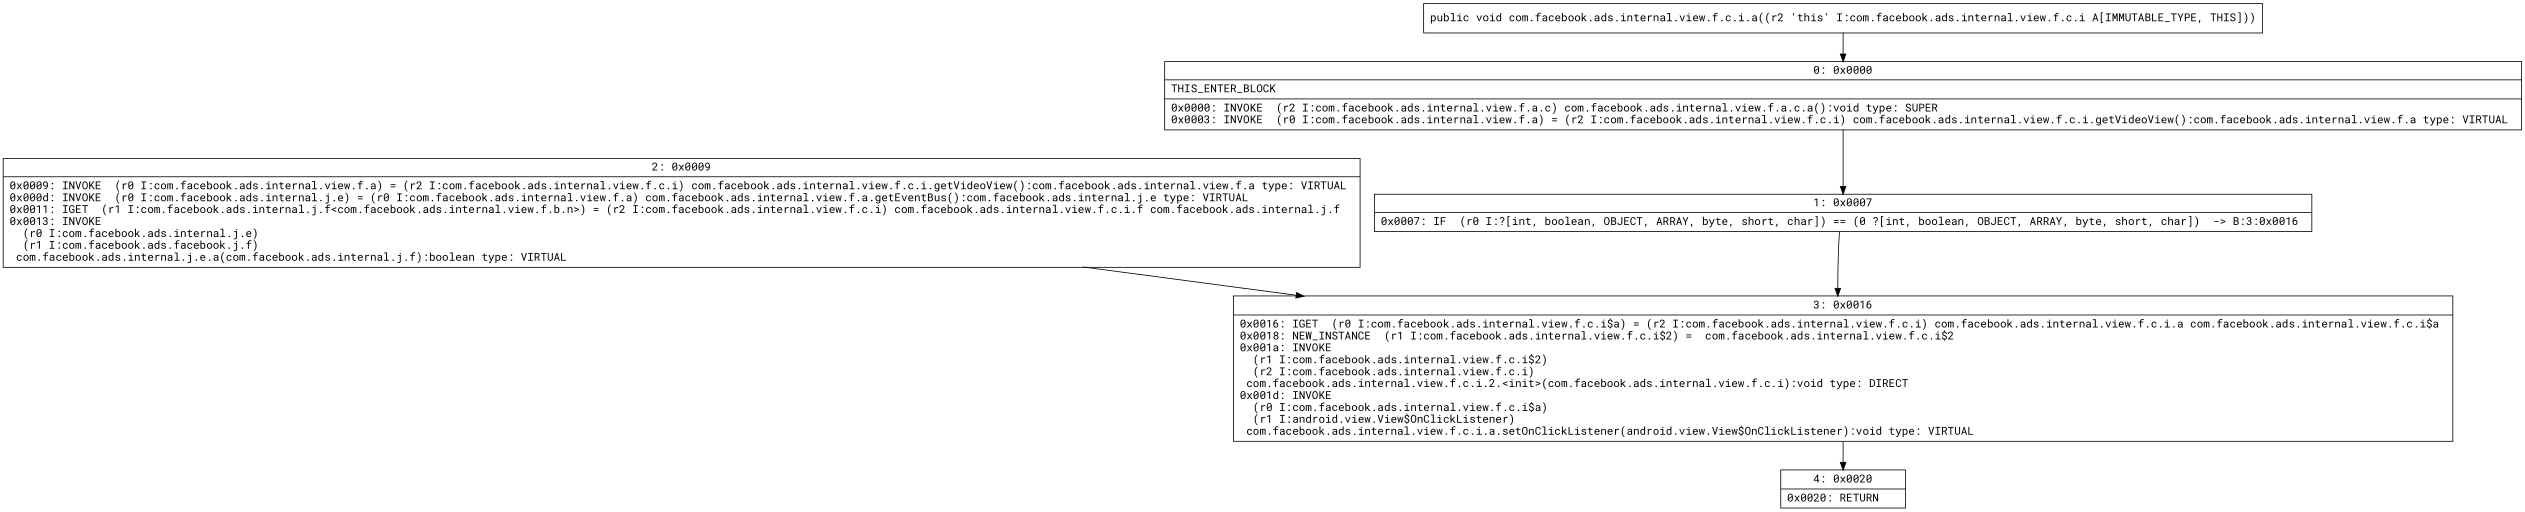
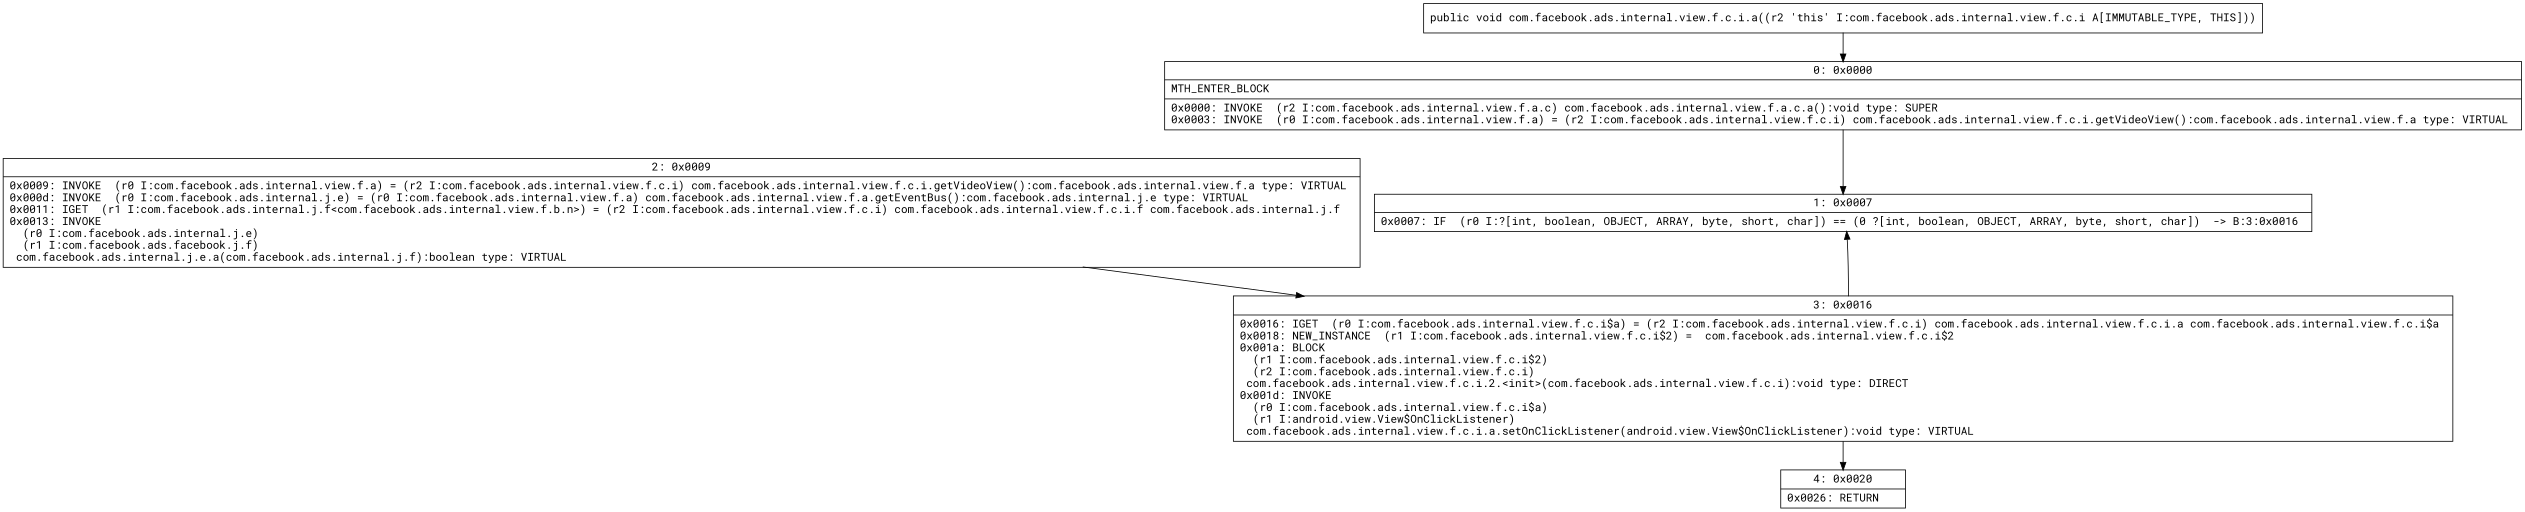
  digraph {
    fontname="Roboto Mono"
    node [fontname="Roboto Mono" shape=record]
    edge [fontname="Roboto Mono"]
-   n1 [label="{0\:\ 0x0000|THIS_ENTER_BLOCK\l|0x0000: INVOKE  (r2 I:com.facebook.ads.internal.view.f.a.c) com.facebook.ads.internal.view.f.a.c.a():void type: SUPER \l0x0003: INVOKE  (r0 I:com.facebook.ads.internal.view.f.a) = (r2 I:com.facebook.ads.internal.view.f.c.i) com.facebook.ads.internal.view.f.c.i.getVideoView():com.facebook.ads.internal.view.f.a type: VIRTUAL \l}"]
+   n1 [label="{0\:\ 0x0000|MTH_ENTER_BLOCK\l|0x0000: INVOKE  (r2 I:com.facebook.ads.internal.view.f.a.c) com.facebook.ads.internal.view.f.a.c.a():void type: SUPER \l0x0003: INVOKE  (r0 I:com.facebook.ads.internal.view.f.a) = (r2 I:com.facebook.ads.internal.view.f.c.i) com.facebook.ads.internal.view.f.c.i.getVideoView():com.facebook.ads.internal.view.f.a type: VIRTUAL \l}"]
    n2 [label="{1\:\ 0x0007|0x0007: IF  (r0 I:?[int, boolean, OBJECT, ARRAY, byte, short, char]) == (0 ?[int, boolean, OBJECT, ARRAY, byte, short, char])  \-\> B:3:0x0016 \l}"]
-   n3 [label="{3\:\ 0x0016|0x0016: IGET  (r0 I:com.facebook.ads.internal.view.f.c.i$a) = (r2 I:com.facebook.ads.internal.view.f.c.i) com.facebook.ads.internal.view.f.c.i.a com.facebook.ads.internal.view.f.c.i$a \l0x0018: NEW_INSTANCE  (r1 I:com.facebook.ads.internal.view.f.c.i$2) =  com.facebook.ads.internal.view.f.c.i$2 \l0x001a: INVOKE  \l  (r1 I:com.facebook.ads.internal.view.f.c.i$2)\l  (r2 I:com.facebook.ads.internal.view.f.c.i)\l com.facebook.ads.internal.view.f.c.i.2.\<init\>(com.facebook.ads.internal.view.f.c.i):void type: DIRECT \l0x001d: INVOKE  \l  (r0 I:com.facebook.ads.internal.view.f.c.i$a)\l  (r1 I:android.view.View$OnClickListener)\l com.facebook.ads.internal.view.f.c.i.a.setOnClickListener(android.view.View$OnClickListener):void type: VIRTUAL \l}"]
+   n3 [label="{3\:\ 0x0016|0x0016: IGET  (r0 I:com.facebook.ads.internal.view.f.c.i$a) = (r2 I:com.facebook.ads.internal.view.f.c.i) com.facebook.ads.internal.view.f.c.i.a com.facebook.ads.internal.view.f.c.i$a \l0x0018: NEW_INSTANCE  (r1 I:com.facebook.ads.internal.view.f.c.i$2) =  com.facebook.ads.internal.view.f.c.i$2 \l0x001a: BLOCK  \l  (r1 I:com.facebook.ads.internal.view.f.c.i$2)\l  (r2 I:com.facebook.ads.internal.view.f.c.i)\l com.facebook.ads.internal.view.f.c.i.2.\<init\>(com.facebook.ads.internal.view.f.c.i):void type: DIRECT \l0x001d: INVOKE  \l  (r0 I:com.facebook.ads.internal.view.f.c.i$a)\l  (r1 I:android.view.View$OnClickListener)\l com.facebook.ads.internal.view.f.c.i.a.setOnClickListener(android.view.View$OnClickListener):void type: VIRTUAL \l}"]
    n4 [label="{2\:\ 0x0009|0x0009: INVOKE  (r0 I:com.facebook.ads.internal.view.f.a) = (r2 I:com.facebook.ads.internal.view.f.c.i) com.facebook.ads.internal.view.f.c.i.getVideoView():com.facebook.ads.internal.view.f.a type: VIRTUAL \l0x000d: INVOKE  (r0 I:com.facebook.ads.internal.j.e) = (r0 I:com.facebook.ads.internal.view.f.a) com.facebook.ads.internal.view.f.a.getEventBus():com.facebook.ads.internal.j.e type: VIRTUAL \l0x0011: IGET  (r1 I:com.facebook.ads.internal.j.f\<com.facebook.ads.internal.view.f.b.n\>) = (r2 I:com.facebook.ads.internal.view.f.c.i) com.facebook.ads.internal.view.f.c.i.f com.facebook.ads.internal.j.f \l0x0013: INVOKE  \l  (r0 I:com.facebook.ads.internal.j.e)\l  (r1 I:com.facebook.ads.facebook.j.f)\l com.facebook.ads.internal.j.e.a(com.facebook.ads.internal.j.f):boolean type: VIRTUAL \l}"]
-   n5 [label="{4\:\ 0x0020|0x0020: RETURN   \l}"]
+   n5 [label="{4\:\ 0x0020|0x0026: RETURN   \l}"]
    n6 [label="{public void com.facebook.ads.internal.view.f.c.i.a((r2 'this' I:com.facebook.ads.internal.view.f.c.i A[IMMUTABLE_TYPE, THIS])) }"]
    n1 -> n2
-   n2 -> n3
+   n3 -> n2
    n3 -> n5
    n4 -> n3
    n6 -> n1
  }
